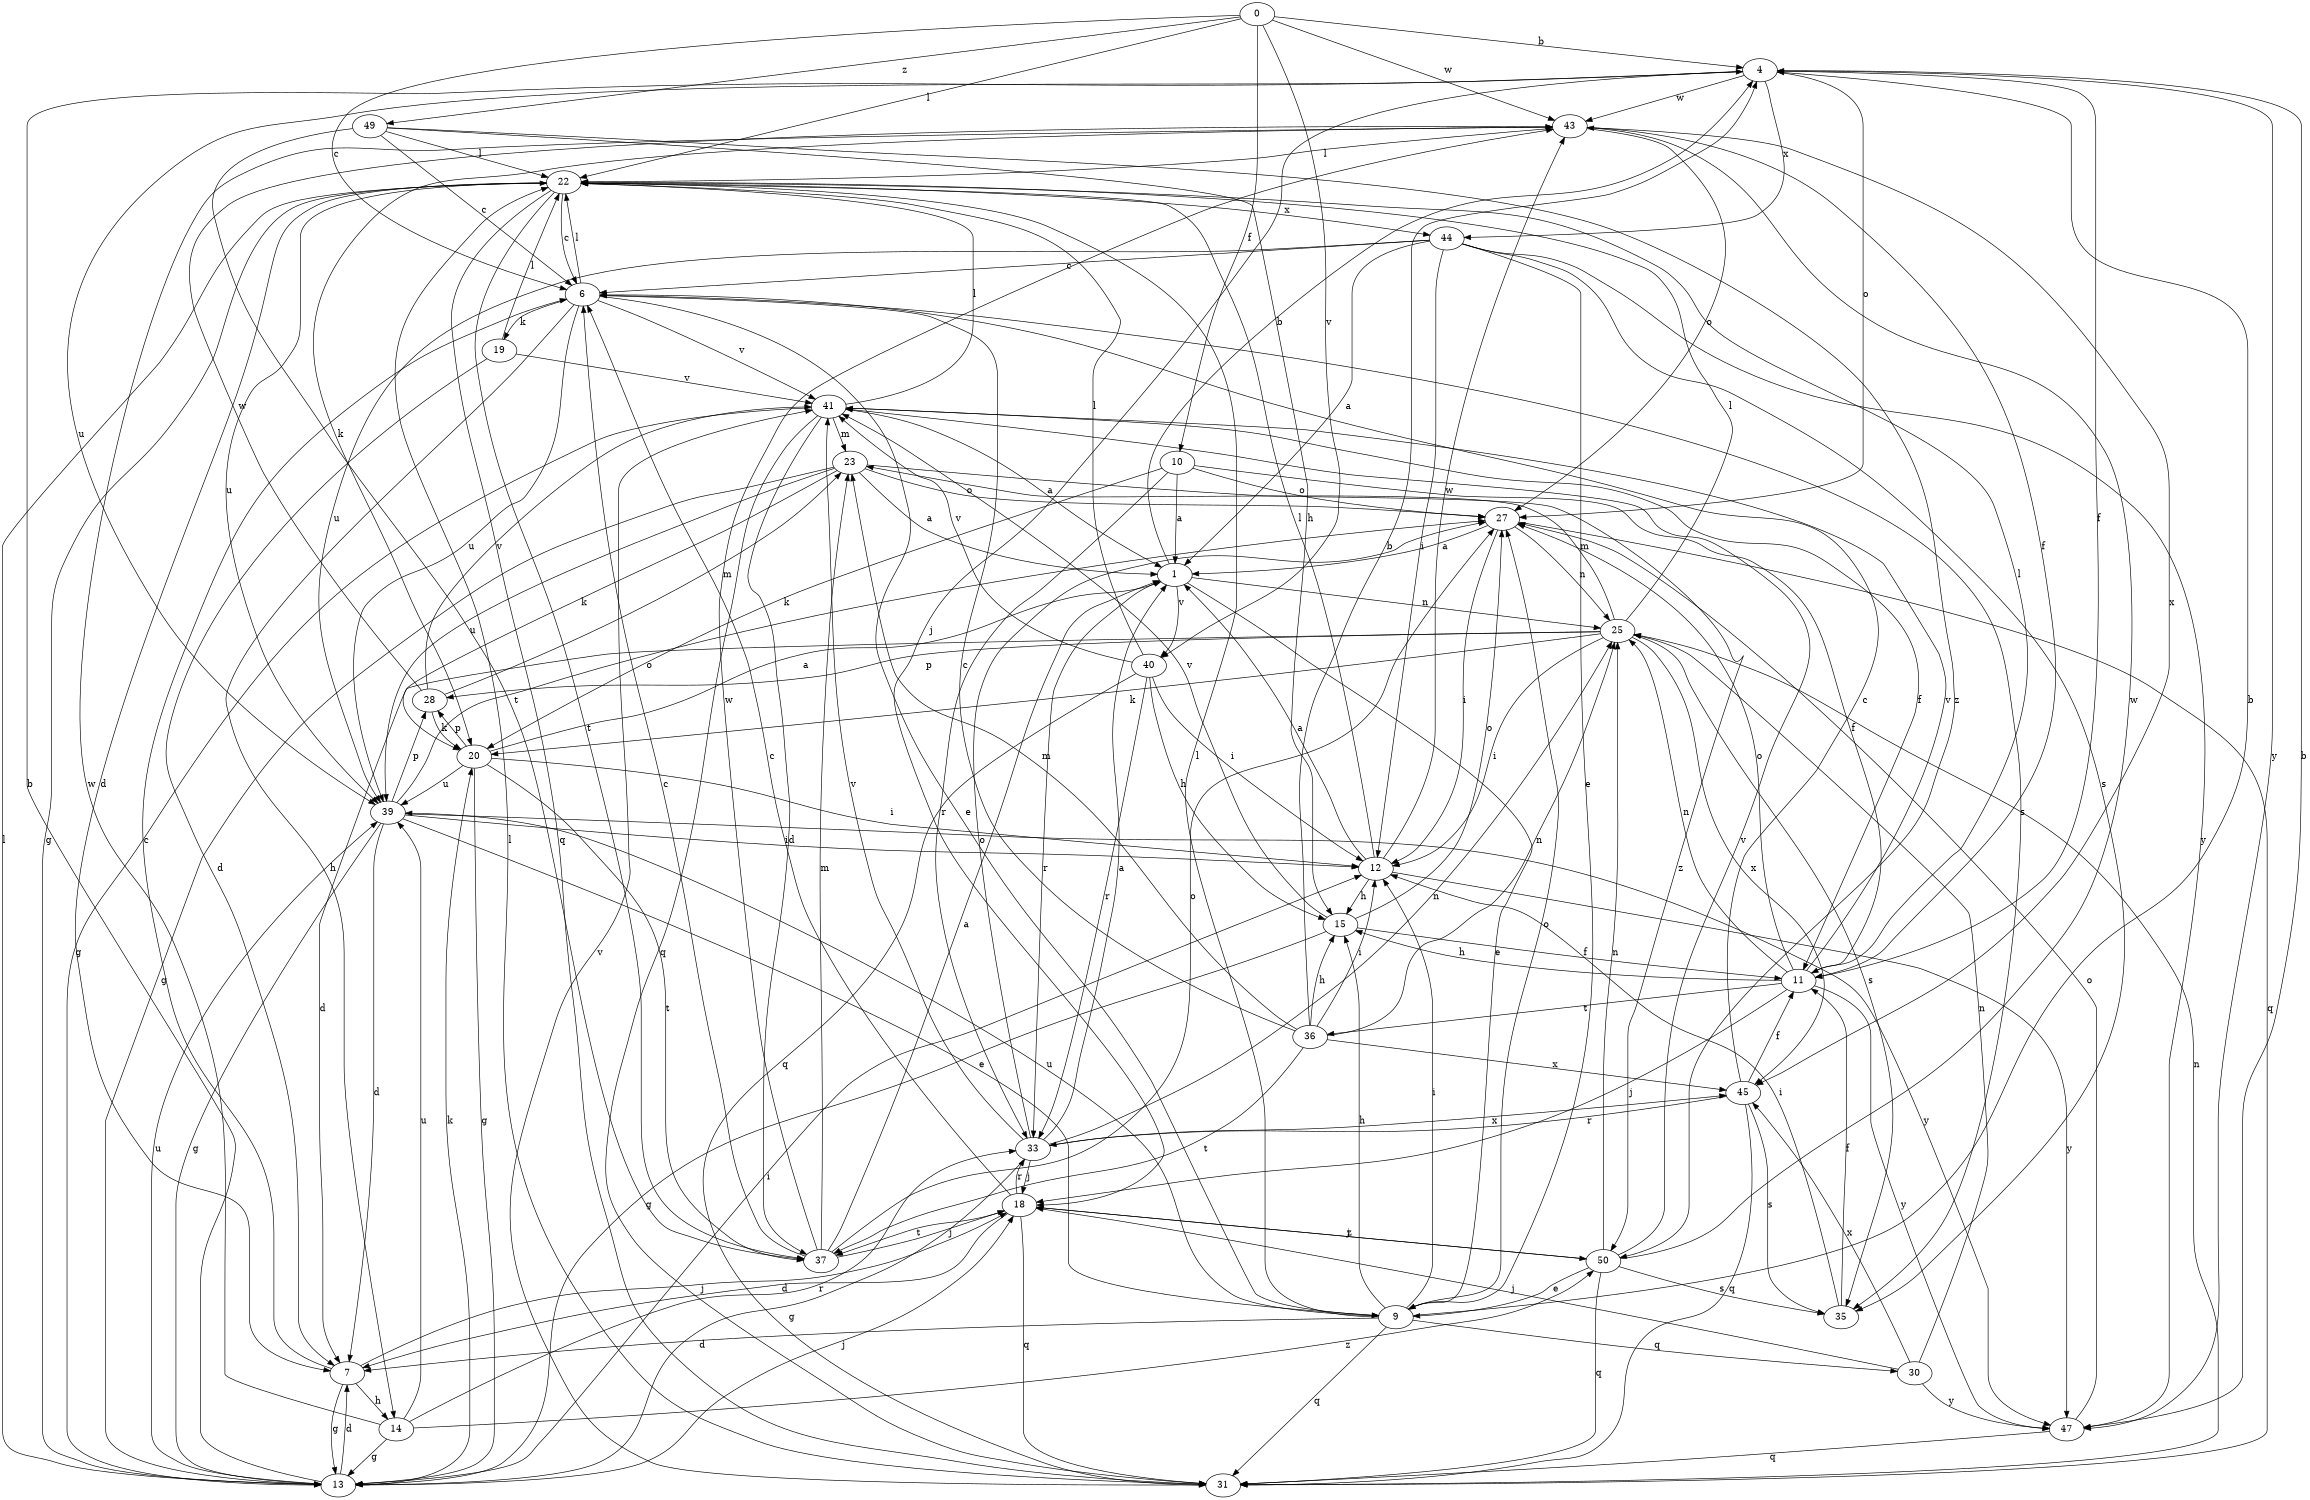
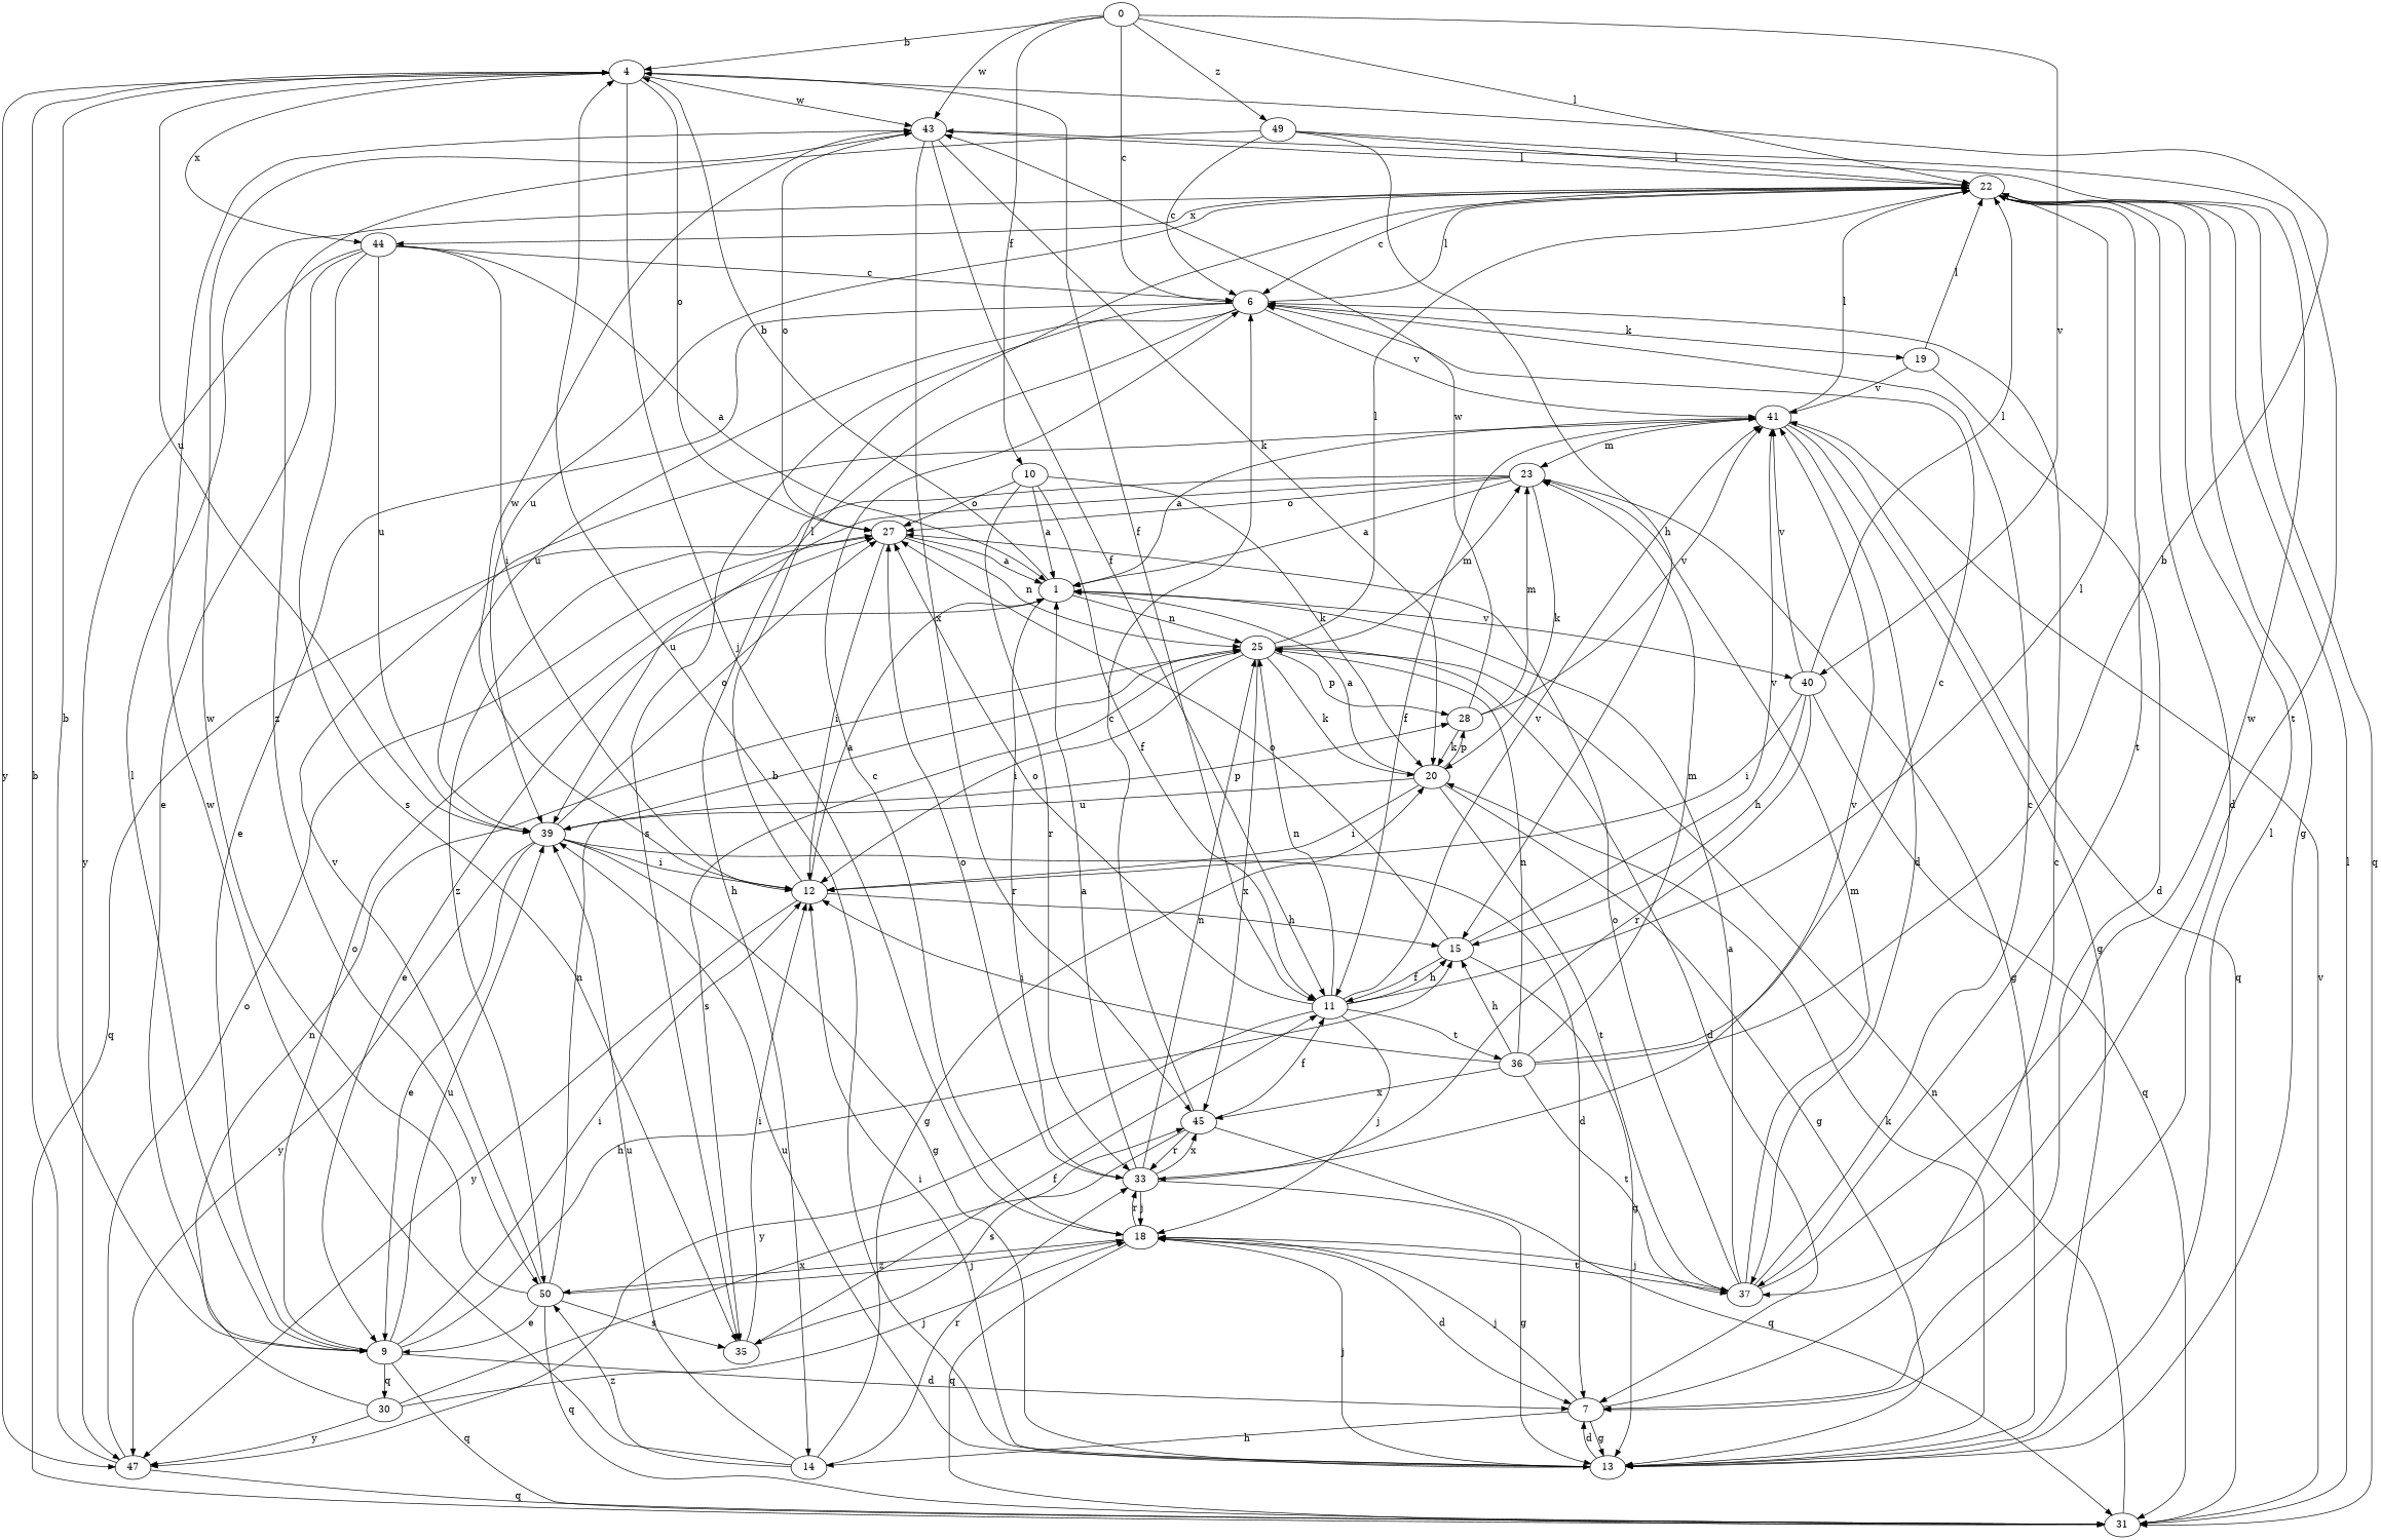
  strict digraph {
    0
    4
    6
    10
    22
    40
    43
    49
    11
    18
    27
    39
    44
    47
    9
    14
    19
    35
    41
    1
    33
    20
    7
    13
    31
    37
    15
    n28 [label=12]
    45
    50
    25
    30
    28
    23
    36
    0 -> 4 [label=b]
    0 -> 6 [label=c]
    0 -> 10 [label=f]
    0 -> 22 [label=l]
    0 -> 40 [label=v]
    0 -> 43 [label=w]
    0 -> 49 [label=z]
    4 -> 43 [label=w]
    4 -> 11 [label=f]
    4 -> 18 [label=j]
    4 -> 27 [label=o]
    4 -> 39 [label=u]
    4 -> 44 [label=x]
    4 -> 47 [label=y]
    6 -> 22 [label=l]
    6 -> 39 [label=u]
    6 -> 9 [label=e]
    6 -> 14 [label=h]
    6 -> 19 [label=k]
    6 -> 35 [label=s]
    6 -> 41 [label=v]
    10 -> 11 [label=f]
    10 -> 27 [label=o]
    10 -> 1 [label=a]
    10 -> 33 [label=r]
    10 -> 20 [label=k]
    22 -> 6 [label=c]
    22 -> 39 [label=u]
    22 -> 44 [label=x]
    22 -> 7 [label=d]
    22 -> 13 [label=g]
    22 -> 31 [label=q]
    22 -> 37 [label=t]
    40 -> 22 [label=l]
    40 -> 41 [label=v]
    40 -> 33 [label=r]
    40 -> 31 [label=q]
    40 -> 15 [label=h]
    40 -> n28 [label=i]
    43 -> 22 [label=l]
    43 -> 11 [label=f]
    43 -> 27 [label=o]
    43 -> 20 [label=k]
    43 -> 45 [label=x]
    49 -> 6 [label=c]
    49 -> 22 [label=l]
    49 -> 37 [label=t]
    49 -> 15 [label=h]
    49 -> 50 [label=z]
    11 -> 22 [label=l]
    11 -> 18 [label=j]
    11 -> 27 [label=o]
    11 -> 47 [label=y]
    11 -> 41 [label=v]
    11 -> 15 [label=h]
    11 -> 25 [label=n]
    11 -> 36 [label=t]
    18 -> 6 [label=c]
    18 -> 33 [label=r]
    18 -> 7 [label=d]
    18 -> 31 [label=q]
    18 -> 37 [label=t]
    18 -> 50 [label=z]
    27 -> 1 [label=a]
    27 -> 31 [label=q]
    27 -> n28 [label=i]
    27 -> 25 [label=n]
    39 -> 27 [label=o]
    39 -> 47 [label=y]
    39 -> 9 [label=e]
    39 -> 7 [label=d]
    39 -> 13 [label=g]
    39 -> n28 [label=i]
    39 -> 28 [label=p]
    44 -> 6 [label=c]
    44 -> 39 [label=u]
    44 -> 47 [label=y]
    44 -> 9 [label=e]
    44 -> 35 [label=s]
    44 -> 1 [label=a]
    44 -> n28 [label=i]
    47 -> 4 [label=b]
    47 -> 27 [label=o]
    47 -> 31 [label=q]
    9 -> 4 [label=b]
    9 -> 22 [label=l]
    9 -> 27 [label=o]
    9 -> 39 [label=u]
    9 -> 7 [label=d]
    9 -> 31 [label=q]
    9 -> 15 [label=h]
    9 -> n28 [label=i]
    9 -> 30 [label=q]
    14 -> 43 [label=w]
    14 -> 39 [label=u]
    14 -> 33 [label=r]
-   14 -> 13 [label=g]
+   14 -> 20 [label=g]
    14 -> 50 [label=z]
    19 -> 22 [label=l]
    19 -> 41 [label=v]
    19 -> 7 [label=d]
    35 -> 11 [label=f]
    35 -> n28 [label=i]
    41 -> 22 [label=l]
    41 -> 11 [label=f]
    41 -> 1 [label=a]
    41 -> 13 [label=g]
    41 -> 31 [label=q]
    41 -> 37 [label=d]
    41 -> 23 [label=m]
    1 -> 4 [label=b]
    1 -> 40 [label=v]
    1 -> 9 [label=e]
    1 -> 33 [label=r]
    1 -> 25 [label=n]
    33 -> 18 [label=j]
    33 -> 27 [label=o]
    33 -> 41 [label=v]
    33 -> 1 [label=a]
    33 -> 13 [label=g]
    33 -> 45 [label=x]
    33 -> 25 [label=n]
    20 -> 39 [label=u]
    20 -> 1 [label=a]
    20 -> 13 [label=g]
    20 -> 37 [label=t]
    20 -> n28 [label=i]
    20 -> 28 [label=p]
    7 -> 6 [label=c]
    7 -> 18 [label=j]
    7 -> 14 [label=h]
    7 -> 13 [label=g]
    13 -> 4 [label=b]
    13 -> 22 [label=l]
    13 -> 18 [label=j]
    13 -> 39 [label=u]
    13 -> 20 [label=k]
    13 -> 7 [label=d]
    13 -> n28 [label=i]
    31 -> 22 [label=l]
    31 -> 41 [label=v]
    31 -> 25 [label=n]
    37 -> 6 [label=c]
    37 -> 43 [label=w]
    37 -> 18 [label=j]
    37 -> 27 [label=o]
    37 -> 1 [label=a]
    37 -> 23 [label=m]
    15 -> 11 [label=f]
    15 -> 27 [label=o]
    15 -> 41 [label=v]
    15 -> 13 [label=g]
    n28 -> 22 [label=l]
    n28 -> 43 [label=w]
    n28 -> 47 [label=y]
    n28 -> 1 [label=a]
    n28 -> 15 [label=h]
    45 -> 6 [label=c]
    45 -> 11 [label=f]
    45 -> 35 [label=s]
    45 -> 33 [label=r]
    45 -> 31 [label=q]
    50 -> 43 [label=w]
    50 -> 18 [label=j]
    50 -> 9 [label=e]
    50 -> 35 [label=s]
    50 -> 41 [label=v]
    50 -> 31 [label=q]
    50 -> 25 [label=n]
    25 -> 22 [label=l]
    25 -> 35 [label=s]
    25 -> 20 [label=k]
    25 -> 7 [label=d]
    25 -> n28 [label=i]
    25 -> 45 [label=x]
    25 -> 28 [label=p]
    25 -> 23 [label=m]
    30 -> 18 [label=j]
    30 -> 47 [label=y]
    30 -> 45 [label=x]
    30 -> 25 [label=n]
    28 -> 43 [label=w]
    28 -> 41 [label=v]
    28 -> 20 [label=k]
    28 -> 23 [label=m]
    23 -> 27 [label=o]
    23 -> 39 [label=u]
    23 -> 1 [label=a]
    23 -> 20 [label=k]
    23 -> 13 [label=g]
    23 -> 50 [label=z]
    36 -> 4 [label=b]
    36 -> 6 [label=c]
    36 -> 37 [label=t]
    36 -> 15 [label=h]
    36 -> n28 [label=i]
    36 -> 45 [label=x]
    36 -> 25 [label=n]
    36 -> 23 [label=m]
  }
